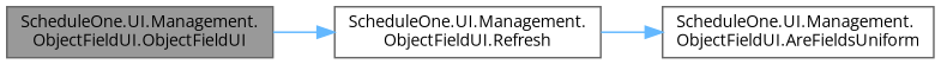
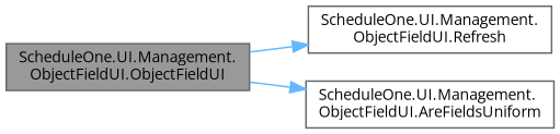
  digraph {
    fontname="Open Sans"
    rankdir=LR
    node [color=grey40 fillcolor=white fontname="Open Sans" fontsize=10 shape=box style=filled]
    edge [color=steelblue1 fontname="Open Sans" fontsize=10 labelfontname=Helvetica labelfontsize=10 style=solid]
    n1 [color=gray40 fillcolor=grey60 fontcolor=black height=0.2 label="ScheduleOne.UI.Management.\lObjectFieldUI.ObjectFieldUI" width=0.4]
    n2 [height=0.2 label="ScheduleOne.UI.Management.\lObjectFieldUI.Refresh" width=0.4]
    n3 [height=0.2 label="ScheduleOne.UI.Management.\lObjectFieldUI.AreFieldsUniform" width=0.4]
    n1 -> n2
-   n2 -> n3
+   n1 -> n3
  }
